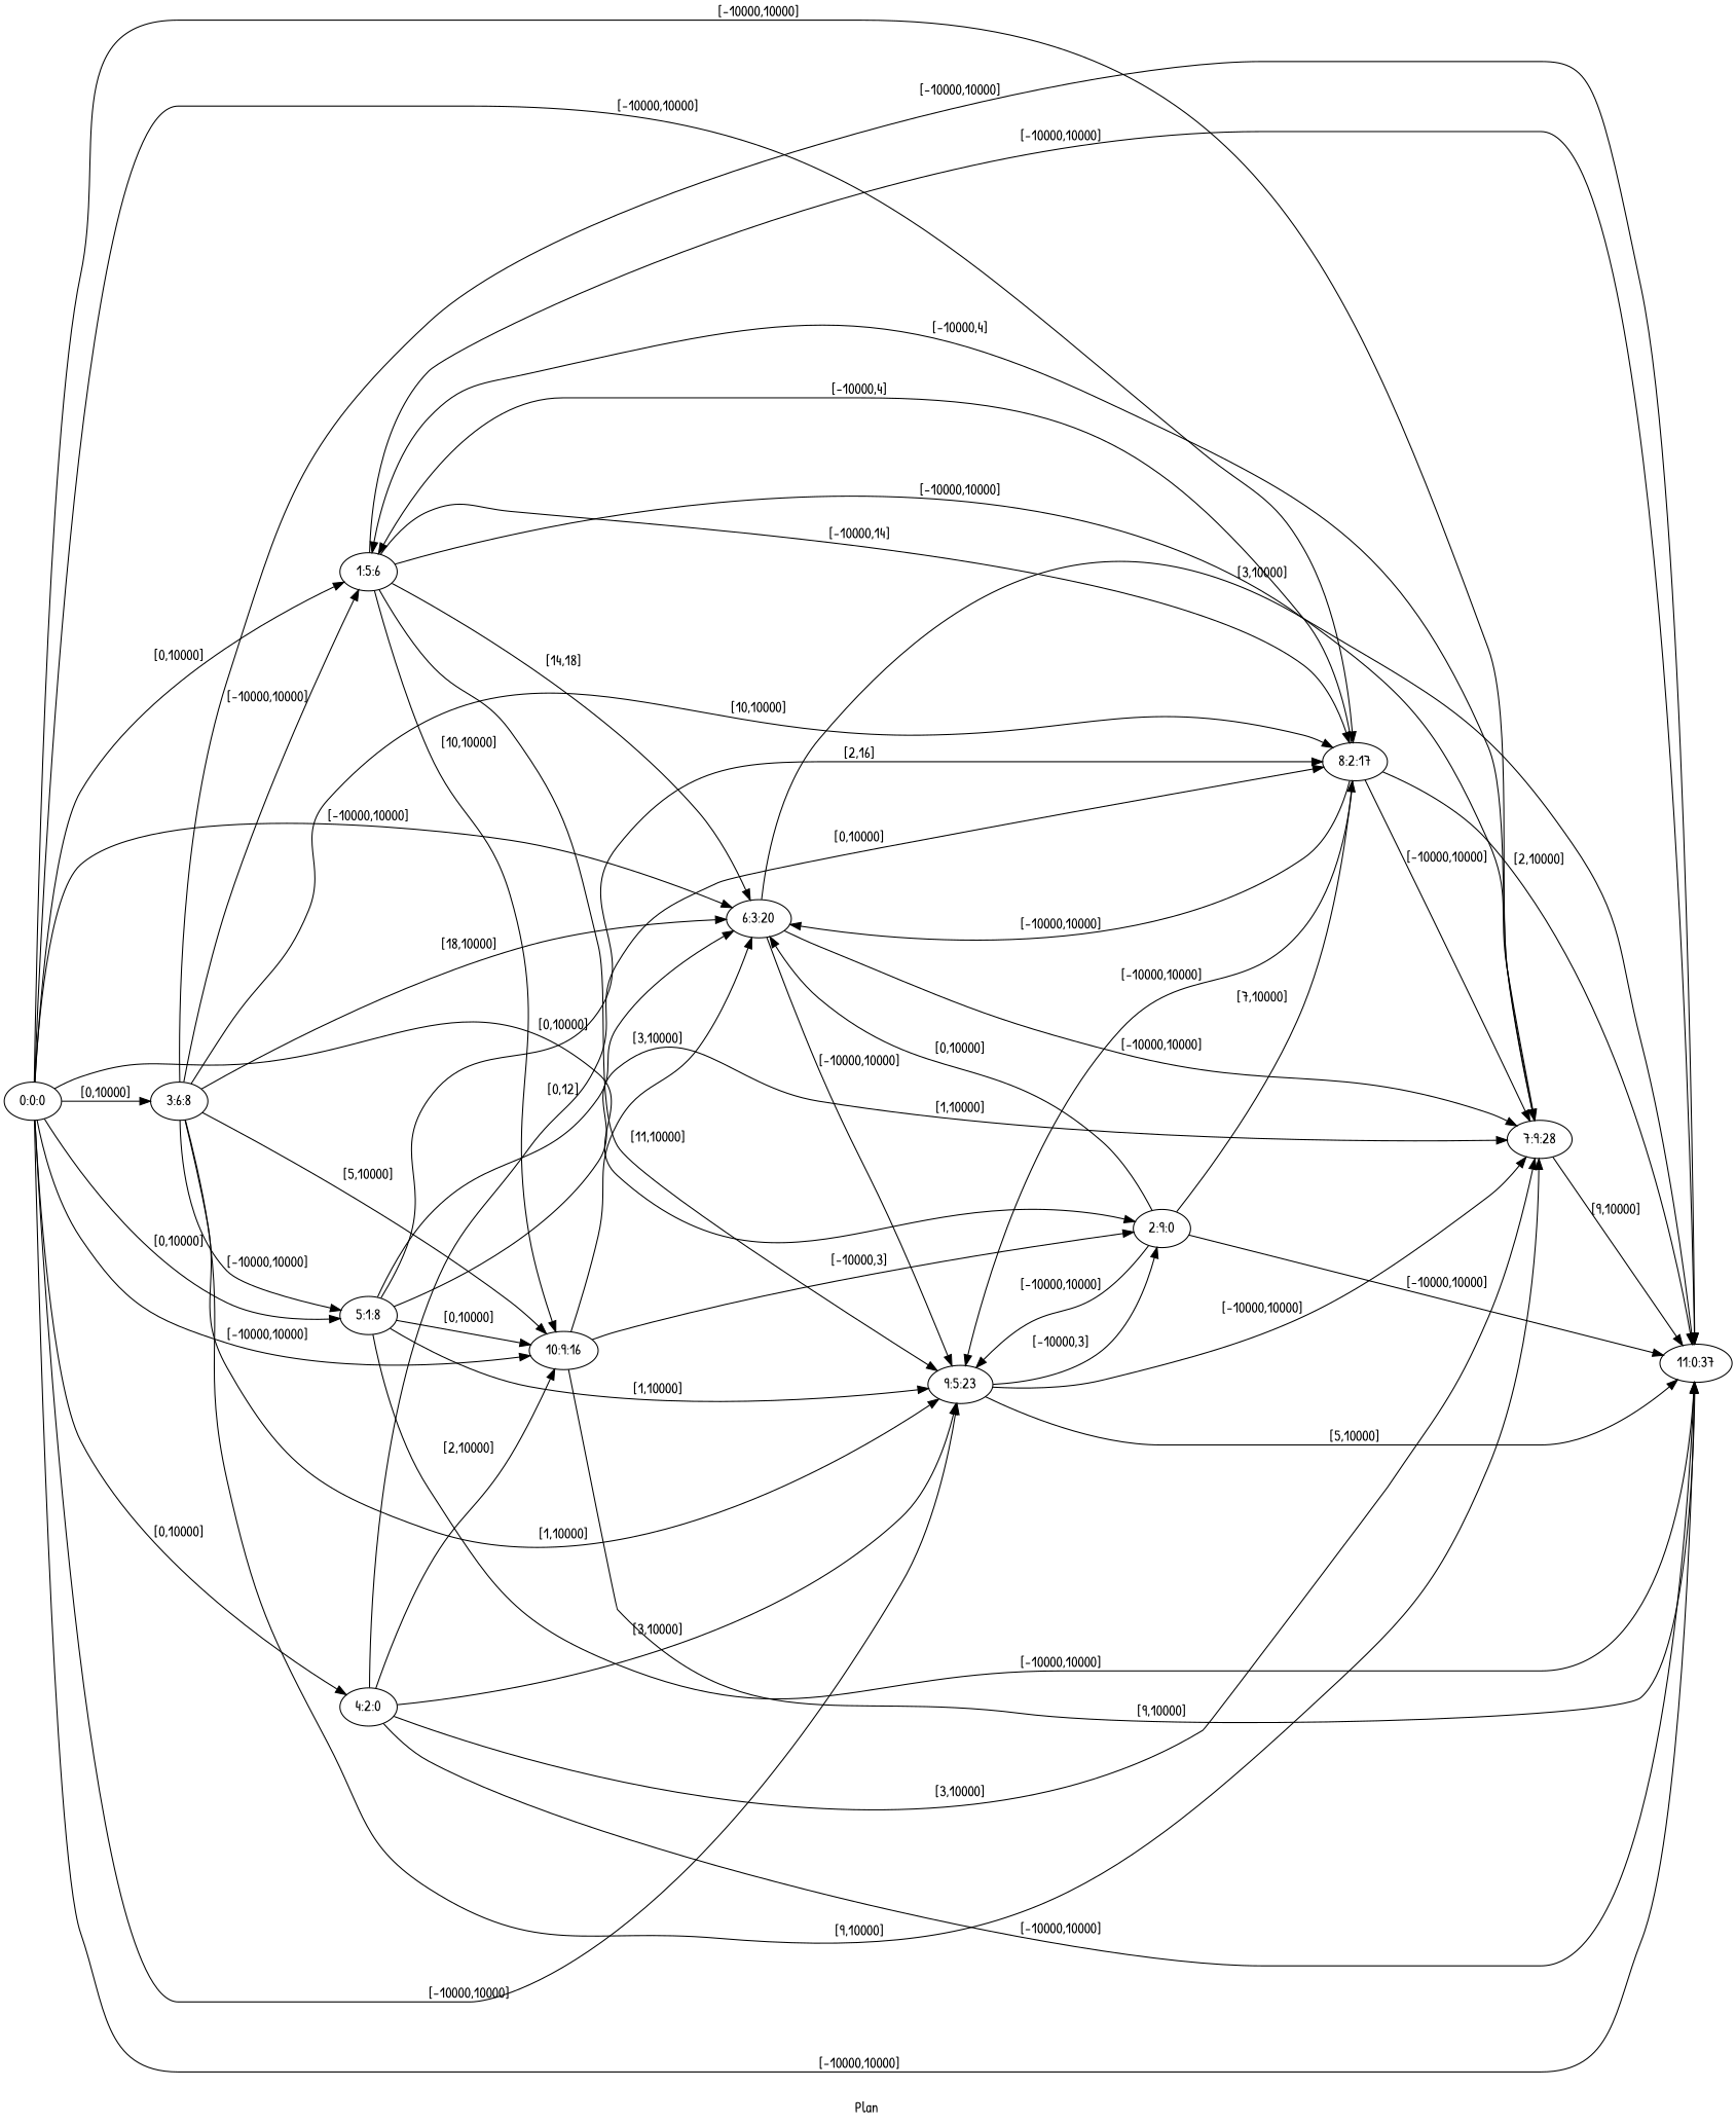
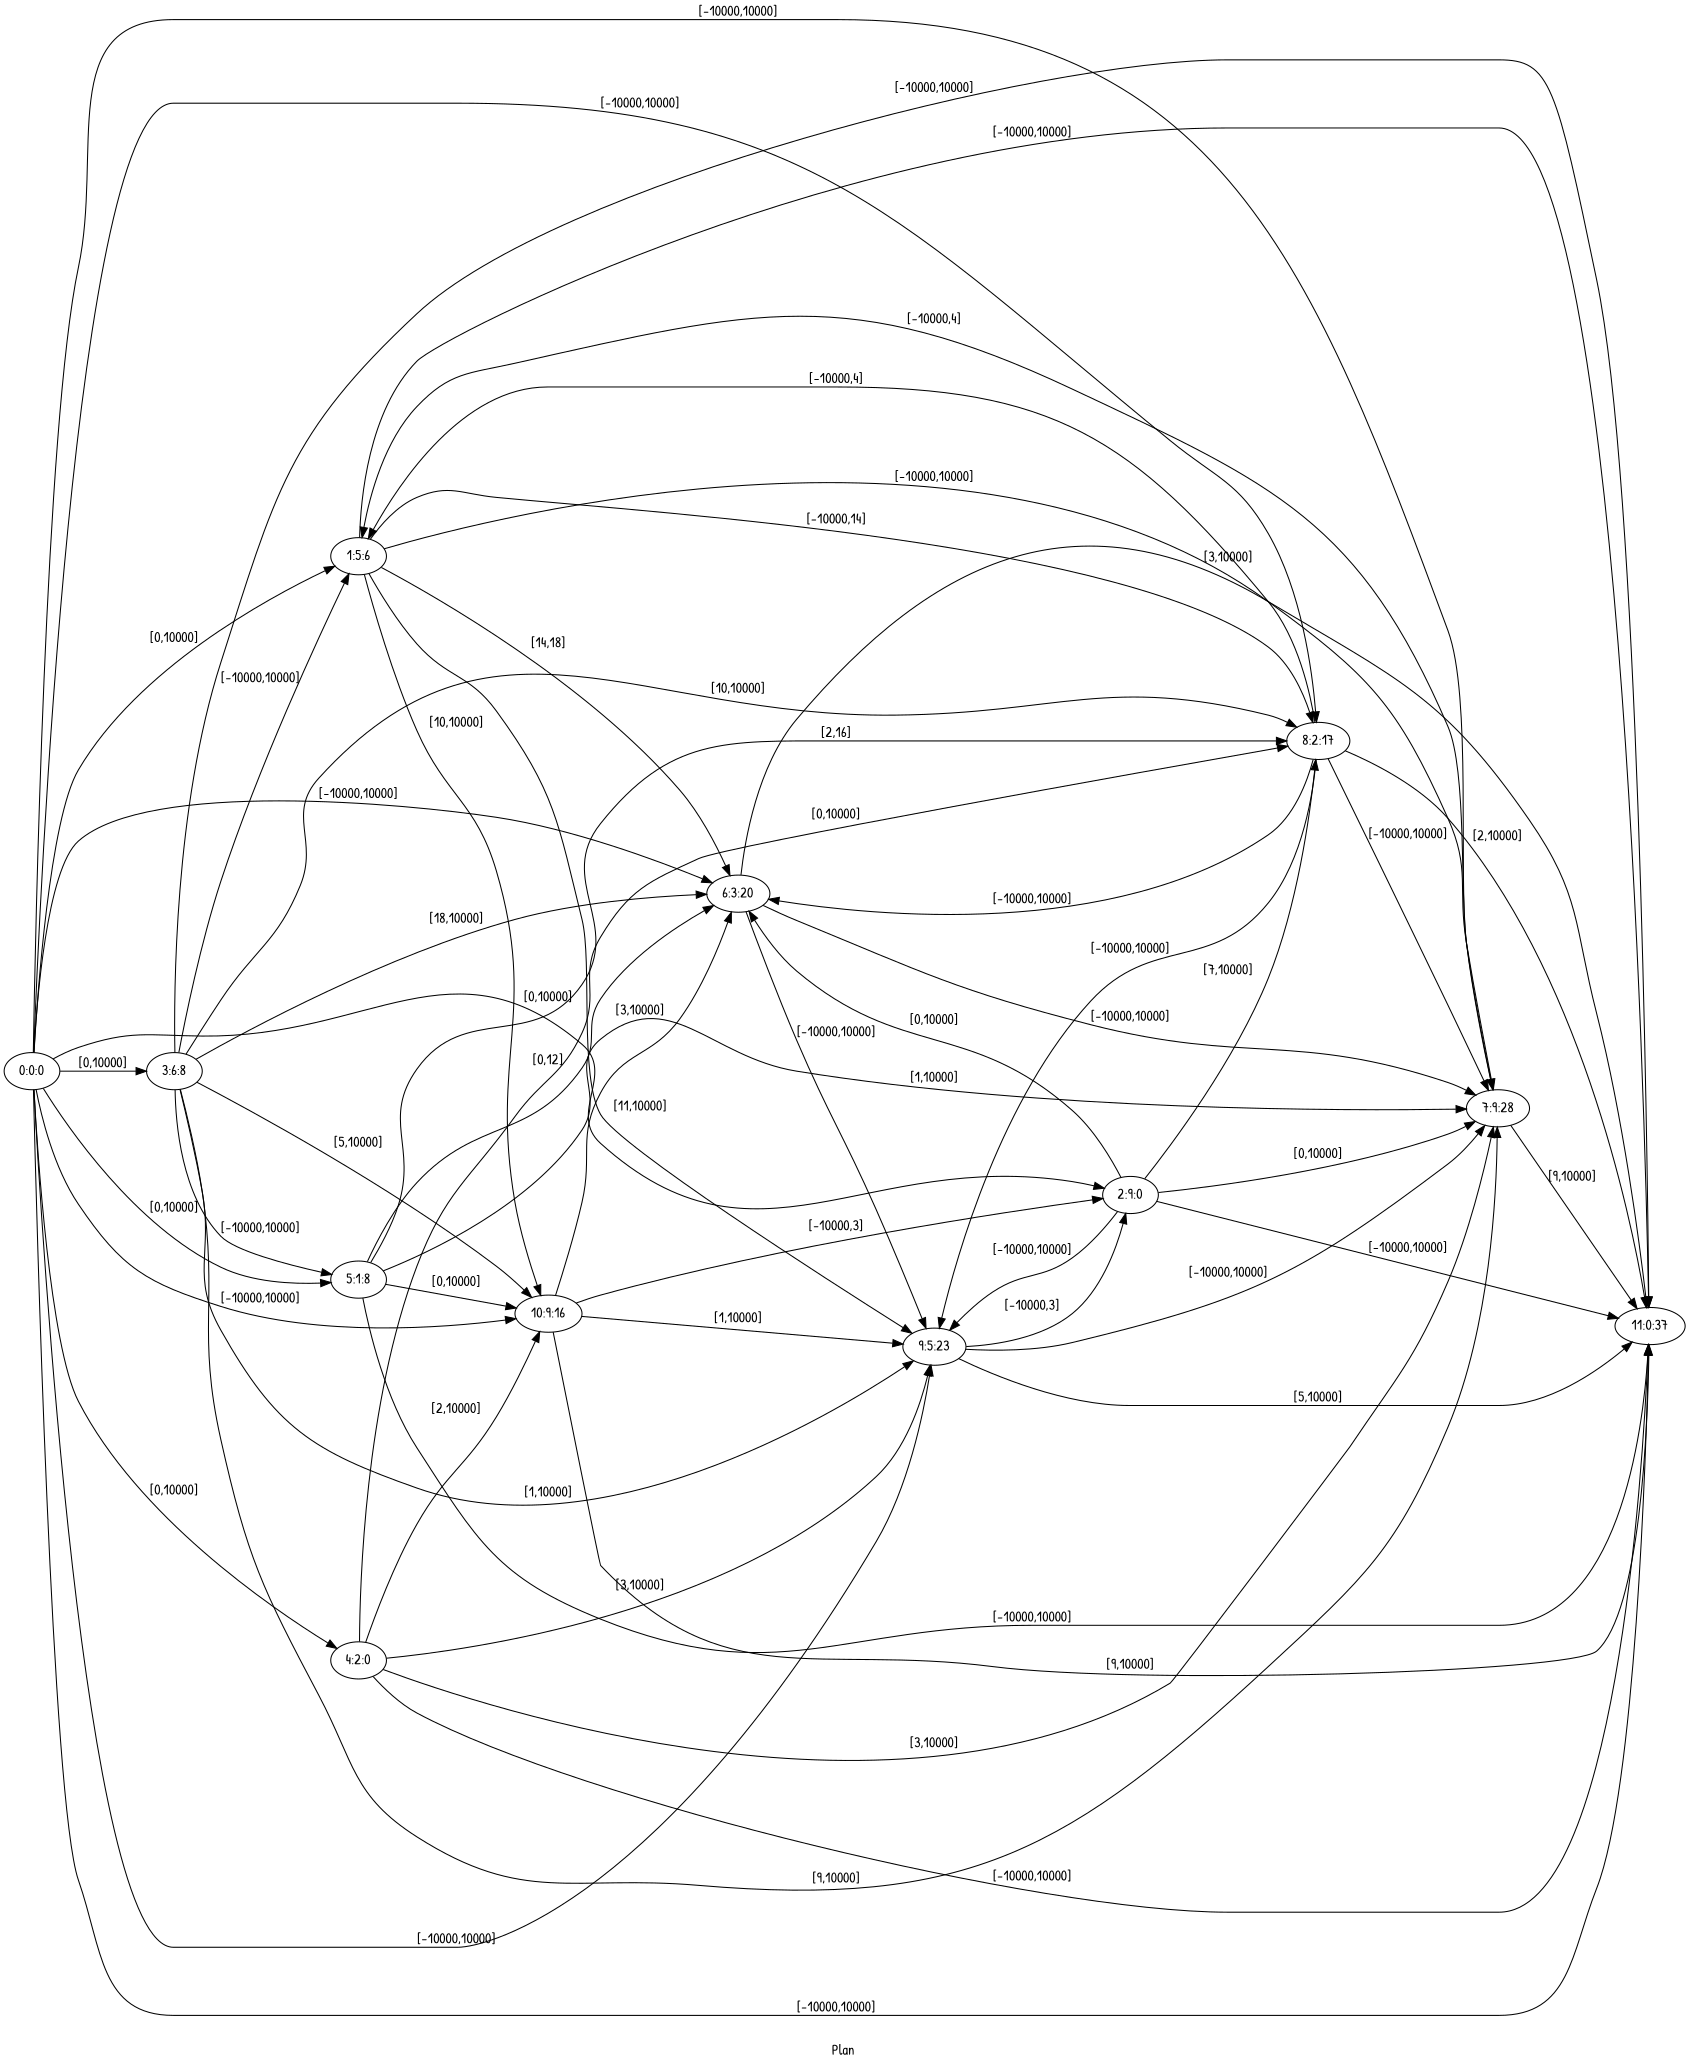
  digraph {
    fldt=0.829373
    fontname="Patrick Hand"
    label="Plan "
    nodesep=.45
    rankdir=LR
    node [fontname="Patrick Hand"]
    edge [fontname="Patrick Hand"]
    "0:0:0"
    "1:5:6"
    n3 [label="2:9:0"]
    n4 [label="3:6:8"]
    "4:2:0"
    "5:1:8"
    "6:3:20"
    "7:9:28"
    n9 [label="8:2:17"]
    "9:5:23"
    "10:9:16"
    "11:0:37"
    "0:0:0" -> "1:5:6" [label="[0,10000]"]
    "0:0:0" -> n3 [label="[0,10000]"]
    "0:0:0" -> n4 [label="[0,10000]"]
    "0:0:0" -> "4:2:0" [label="[0,10000]"]
    "0:0:0" -> "5:1:8" [label="[0,10000]"]
    "0:0:0" -> "6:3:20" [label="[-10000,10000]"]
    "0:0:0" -> "7:9:28" [label="[-10000,10000]"]
    "0:0:0" -> n9 [label="[-10000,10000]"]
    "0:0:0" -> "9:5:23" [label="[-10000,10000]"]
    "0:0:0" -> "10:9:16" [label="[-10000,10000]"]
    "0:0:0" -> "11:0:37" [label="[-10000,10000]"]
    "1:5:6" -> "6:3:20" [label="[14,18]"]
    "1:5:6" -> "7:9:28" [label="[-10000,10000]"]
    "1:5:6" -> n9 [label="[-10000,14]"]
    "1:5:6" -> "9:5:23" [label="[11,10000]"]
    "1:5:6" -> "10:9:16" [label="[10,10000]"]
    "1:5:6" -> "11:0:37" [label="[-10000,10000]"]
    n3 -> "6:3:20" [label="[0,10000]"]
+   n3 -> "7:9:28" [label="[0,10000]"]
    n3 -> n9 [label="[7,10000]"]
    n3 -> "9:5:23" [label="[-10000,10000]"]
    n3 -> "11:0:37" [label="[-10000,10000]"]
    n4 -> "1:5:6" [label="[-10000,10000]"]
    n4 -> "5:1:8" [label="[-10000,10000]"]
    n4 -> "6:3:20" [label="[18,10000]"]
    n4 -> "7:9:28" [label="[9,10000]"]
    n4 -> n9 [label="[10,10000]"]
    n4 -> "9:5:23" [label="[1,10000]"]
    n4 -> "10:9:16" [label="[5,10000]"]
    n4 -> "11:0:37" [label="[-10000,10000]"]
    "4:2:0" -> "7:9:28" [label="[3,10000]"]
    "4:2:0" -> n9 [label="[0,10000]"]
    "4:2:0" -> "9:5:23" [label="[3,10000]"]
    "4:2:0" -> "10:9:16" [label="[2,10000]"]
    "4:2:0" -> "11:0:37" [label="[-10000,10000]"]
    "5:1:8" -> "6:3:20" [label="[0,12]"]
    "5:1:8" -> "7:9:28" [label="[1,10000]"]
    "5:1:8" -> n9 [label="[2,16]"]
-   "5:1:8" -> "9:5:23" [label="[1,10000]"]
+   "10:9:16" -> "9:5:23" [label="[1,10000]"]
    "5:1:8" -> "10:9:16" [label="[0,10000]"]
    "5:1:8" -> "11:0:37" [label="[-10000,10000]"]
    "6:3:20" -> "7:9:28" [label="[-10000,10000]"]
    "6:3:20" -> "9:5:23" [label="[-10000,10000]"]
    "6:3:20" -> "11:0:37" [label="[3,10000]"]
    "7:9:28" -> "1:5:6" [label="[-10000,4]"]
    "7:9:28" -> "11:0:37" [label="[9,10000]"]
    n9 -> "1:5:6" [label="[-10000,4]"]
    n9 -> "6:3:20" [label="[-10000,10000]"]
    n9 -> "7:9:28" [label="[-10000,10000]"]
    n9 -> "9:5:23" [label="[-10000,10000]"]
    n9 -> "11:0:37" [label="[2,10000]"]
    "9:5:23" -> n3 [label="[-10000,3]"]
    "9:5:23" -> "7:9:28" [label="[-10000,10000]"]
    "9:5:23" -> "11:0:37" [label="[5,10000]"]
    "10:9:16" -> n3 [label="[-10000,3]"]
    "10:9:16" -> "6:3:20" [label="[3,10000]"]
    "10:9:16" -> "11:0:37" [label="[9,10000]"]
  }
